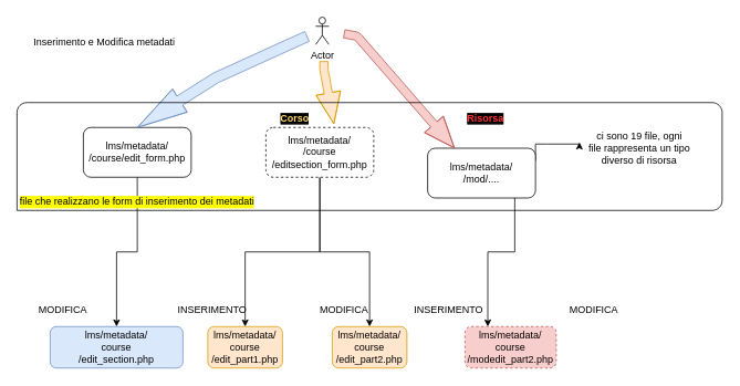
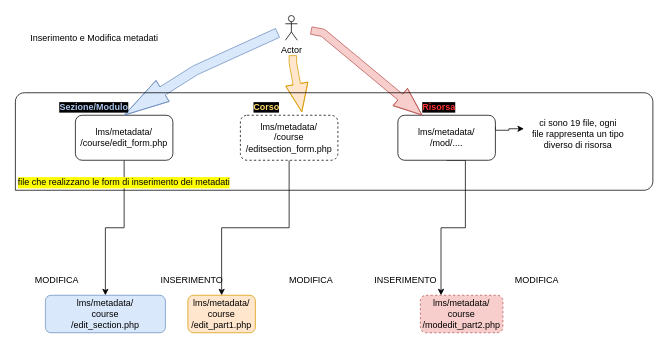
  <mxCell id="0" />
  <mxCell id="1" parent="0" />
  <mxCell id="2" value="Inserimento e Modifica metadati" style="text;html=1;align=center;verticalAlign=middle;resizable=0;points=[];autosize=1;" vertex="1" parent="1"><mxGeometry x="30" y="40" width="190" height="20" as="geometry" /></mxCell>
  <mxCell id="3" style="edgeStyle=orthogonalEdgeStyle;rounded=0;orthogonalLoop=1;jettySize=auto;html=1;exitX=0.5;exitY=1;exitDx=0;exitDy=0;entryX=0.5;entryY=0;entryDx=0;entryDy=0;" edge="1" parent="1" source="4" target="24"><mxGeometry relative="1" as="geometry"><mxPoint x="115" y="383" as="targetPoint" /></mxGeometry></mxCell>
  <mxCell id="4" value="lms/metadata/&lt;br&gt;/course/edit_form.php" style="rounded=1;whiteSpace=wrap;html=1;" vertex="1" parent="1"><mxGeometry x="100" y="153" width="130" height="60" as="geometry" /></mxCell>
  <mxCell id="5" style="edgeStyle=orthogonalEdgeStyle;rounded=0;orthogonalLoop=1;jettySize=auto;html=1;exitX=0.5;exitY=1;exitDx=0;exitDy=0;entryX=0.5;entryY=0;entryDx=0;entryDy=0;" edge="1" parent="1" source="7" target="23"><mxGeometry relative="1" as="geometry"><mxPoint x="358" y="371" as="targetPoint" /></mxGeometry></mxCell>
- <mxCell id="6" style="edgeStyle=orthogonalEdgeStyle;rounded=0;orthogonalLoop=1;jettySize=auto;html=1;exitX=0.5;exitY=1;exitDx=0;exitDy=0;entryX=0.5;entryY=0;entryDx=0;entryDy=0;" edge="1" parent="1" source="7" target="22"><mxGeometry relative="1" as="geometry"><mxPoint x="469.97" y="373" as="targetPoint" /></mxGeometry></mxCell>
  <mxCell id="7" value="lms/metadata/&lt;br&gt;/course&lt;br&gt;/editsection_form.php" style="rounded=1;whiteSpace=wrap;html=1;dashed=1;" vertex="1" parent="1"><mxGeometry x="320" y="153" width="130" height="60" as="geometry" /></mxCell>
  <mxCell id="8" style="edgeStyle=orthogonalEdgeStyle;rounded=0;orthogonalLoop=1;jettySize=auto;html=1;exitX=1;exitY=0.25;exitDx=0;exitDy=0;entryX=-0.014;entryY=0.36;entryDx=0;entryDy=0;entryPerimeter=0;" edge="1" parent="1" source="10" target="11"><mxGeometry relative="1" as="geometry"><mxPoint x="730" y="178" as="targetPoint" /><Array as="points"><mxPoint x="660" y="173" /><mxPoint x="678" y="173" /></Array></mxGeometry></mxCell>
  <mxCell id="9" style="edgeStyle=orthogonalEdgeStyle;rounded=0;orthogonalLoop=1;jettySize=auto;html=1;exitX=0.5;exitY=1;exitDx=0;exitDy=0;entryX=0.25;entryY=0;entryDx=0;entryDy=0;" edge="1" parent="1" source="10" target="21"><mxGeometry relative="1" as="geometry"><Array as="points"><mxPoint x="620" y="213" /><mxPoint x="620" y="303" /><mxPoint x="588" y="303" /></Array></mxGeometry></mxCell>
- <mxCell id="10" value="lms/metadata/&lt;br&gt;/mod/...." style="rounded=1;whiteSpace=wrap;html=1;" vertex="1" parent="1"><mxGeometry x="515" y="178" width="130" height="60" as="geometry" /></mxCell>
+ <mxCell id="10" value="lms/metadata/&lt;br&gt;/mod/...." style="rounded=1;whiteSpace=wrap;html=1;" vertex="1" parent="1"><mxGeometry x="530" y="153" width="130" height="60" as="geometry" /></mxCell>
  <mxCell id="11" value="ci sono 19 file, ogni&lt;br&gt;file rappresenta un tipo&lt;br&gt;diverso di risorsa" style="text;html=1;align=center;verticalAlign=middle;resizable=0;points=[];autosize=1;" vertex="1" parent="1"><mxGeometry x="700" y="153" width="140" height="50" as="geometry" /></mxCell>
  <mxCell id="12" value="Actor" style="shape=umlActor;verticalLabelPosition=bottom;labelBackgroundColor=#ffffff;verticalAlign=top;html=1;outlineConnect=0;" vertex="1" parent="1"><mxGeometry x="380" y="20" width="16" height="33" as="geometry" /></mxCell>
  <mxCell id="13" value="" style="shape=flexArrow;endArrow=classic;html=1;endWidth=19;endSize=12.19;entryX=0.631;entryY=-0.067;entryDx=0;entryDy=0;entryPerimeter=0;fillColor=#ffe6cc;strokeColor=#d79b00;" edge="1" parent="1" target="7"><mxGeometry width="50" height="50" relative="1" as="geometry"><mxPoint x="390" y="73" as="sourcePoint" /><mxPoint x="408" y="163" as="targetPoint" /><Array as="points"><mxPoint x="390" y="83" /></Array></mxGeometry></mxCell>
  <mxCell id="14" value="" style="shape=flexArrow;endArrow=classic;html=1;endWidth=19;endSize=19.72;width=13;entryX=0.5;entryY=0;entryDx=0;entryDy=0;fillColor=#dae8fc;strokeColor=#6c8ebf;" edge="1" parent="1" target="4"><mxGeometry width="50" height="50" relative="1" as="geometry"><mxPoint x="370" y="43" as="sourcePoint" /><mxPoint x="150" y="153" as="targetPoint" /><Array as="points"><mxPoint x="260" y="93" /></Array></mxGeometry></mxCell>
  <mxCell id="15" value="" style="shape=flexArrow;endArrow=classic;html=1;endWidth=19;endSize=12.19;entryX=0.25;entryY=0;entryDx=0;entryDy=0;fillColor=#f8cecc;strokeColor=#b85450;" edge="1" parent="1" target="10"><mxGeometry width="50" height="50" relative="1" as="geometry"><mxPoint x="414" y="40" as="sourcePoint" /><mxPoint x="416.03" y="125.98" as="targetPoint" /><Array as="points"><mxPoint x="430" y="43" /></Array></mxGeometry></mxCell>
  <mxCell id="16" value="" style="verticalLabelPosition=bottom;verticalAlign=top;html=1;shape=mxgraph.basic.three_corner_round_rect;dx=6;shadow=0;fillColor=none;" vertex="1" parent="1"><mxGeometry x="20" y="123" width="850" height="130" as="geometry" /></mxCell>
  <mxCell id="17" value="file che realizzano le form di inserimento dei metadati" style="text;html=1;strokeColor=none;fillColor=none;align=center;verticalAlign=middle;whiteSpace=wrap;rounded=0;shadow=0;labelBackgroundColor=#FFFF00;" vertex="1" parent="1"><mxGeometry x="20" y="233" width="290" height="20" as="geometry" /></mxCell>
+ <mxCell id="18" value="&lt;b&gt;&lt;font color=&quot;#a9c4eb&quot; style=&quot;background-color: rgb(0 , 0 , 0)&quot;&gt;Sezione/Modulo&lt;/font&gt;&lt;/b&gt;" style="text;html=1;strokeColor=none;fillColor=none;align=center;verticalAlign=middle;whiteSpace=wrap;rounded=0;shadow=0;" vertex="1" parent="1"><mxGeometry x="90" y="133" width="70" height="20" as="geometry" /></mxCell>
  <mxCell id="19" value="&lt;b&gt;&lt;font color=&quot;#ffd966&quot; style=&quot;background-color: rgb(0 , 0 , 0)&quot;&gt;Corso&lt;/font&gt;&lt;/b&gt;" style="text;html=1;strokeColor=none;fillColor=none;align=center;verticalAlign=middle;whiteSpace=wrap;rounded=0;shadow=0;" vertex="1" parent="1"><mxGeometry x="320" y="133" width="70" height="20" as="geometry" /></mxCell>
  <mxCell id="20" value="&lt;b&gt;&lt;font color=&quot;#ff3333&quot; style=&quot;background-color: rgb(0 , 0 , 0)&quot;&gt;Risorsa&lt;/font&gt;&lt;/b&gt;" style="text;html=1;strokeColor=none;fillColor=none;align=center;verticalAlign=middle;whiteSpace=wrap;rounded=0;shadow=0;" vertex="1" parent="1"><mxGeometry x="550" y="133" width="70" height="20" as="geometry" /></mxCell>
  <mxCell id="21" value="lms/metadata/&lt;br&gt;course&lt;br&gt;/modedit_part2.php" style="rounded=1;whiteSpace=wrap;html=1;shadow=0;fillColor=#f8cecc;strokeColor=#b85450;dashed=1;" vertex="1" parent="1"><mxGeometry x="560" y="393" width="110" height="50" as="geometry" /></mxCell>
- <mxCell id="22" value="&lt;span style=&quot;font-family: &amp;#34;helvetica&amp;#34; ; font-size: 12px ; font-style: normal ; font-weight: 400 ; letter-spacing: normal ; text-align: center ; text-indent: 0px ; text-transform: none ; word-spacing: 0px ; float: none ; display: inline&quot;&gt;lms/metadata/&lt;/span&gt;&lt;br style=&quot;font-family: &amp;#34;helvetica&amp;#34; ; font-size: 12px ; font-style: normal ; font-weight: 400 ; letter-spacing: normal ; text-align: center ; text-indent: 0px ; text-transform: none ; word-spacing: 0px&quot;&gt;&lt;span style=&quot;font-family: &amp;#34;helvetica&amp;#34; ; font-size: 12px ; font-style: normal ; font-weight: 400 ; letter-spacing: normal ; text-align: center ; text-indent: 0px ; text-transform: none ; word-spacing: 0px ; float: none ; display: inline&quot;&gt;course&lt;/span&gt;&lt;br style=&quot;font-family: &amp;#34;helvetica&amp;#34; ; font-size: 12px ; font-style: normal ; font-weight: 400 ; letter-spacing: normal ; text-align: center ; text-indent: 0px ; text-transform: none ; word-spacing: 0px&quot;&gt;&lt;span style=&quot;font-family: &amp;#34;helvetica&amp;#34; ; font-size: 12px ; font-style: normal ; font-weight: 400 ; letter-spacing: normal ; text-align: center ; text-indent: 0px ; text-transform: none ; word-spacing: 0px ; float: none ; display: inline&quot;&gt;/edit_part2.php&lt;/span&gt;" style="rounded=1;whiteSpace=wrap;html=1;shadow=0;fillColor=#ffe6cc;strokeColor=#d79b00;" vertex="1" parent="1"><mxGeometry x="400" y="393" width="90" height="50" as="geometry" /></mxCell>
  <mxCell id="23" value="lms/metadata/&lt;br&gt;course&lt;br&gt;/edit_part1.php" style="rounded=1;whiteSpace=wrap;html=1;shadow=0;fillColor=#ffe6cc;strokeColor=#d79b00;" vertex="1" parent="1"><mxGeometry x="250" y="393" width="90" height="50" as="geometry" /></mxCell>
  <mxCell id="24" value="&lt;span&gt;lms/metadata/&lt;/span&gt;&lt;br&gt;&lt;span&gt;course&lt;/span&gt;&lt;br&gt;&lt;span&gt;/edit_section.php&lt;/span&gt;" style="rounded=1;whiteSpace=wrap;html=1;shadow=0;fillColor=#dae8fc;labelBackgroundColor=none;strokeColor=#6c8ebf;" vertex="1" parent="1"><mxGeometry x="60" y="393" width="160" height="50" as="geometry" /></mxCell>
  <mxCell id="25" value="MODIFICA" style="text;html=1;align=center;verticalAlign=middle;resizable=0;points=[];autosize=1;" vertex="1" parent="1"><mxGeometry x="40" y="363" width="70" height="20" as="geometry" /></mxCell>
  <mxCell id="26" value="MODIFICA" style="text;html=1;align=center;verticalAlign=middle;resizable=0;points=[];autosize=1;" vertex="1" parent="1"><mxGeometry x="680" y="363" width="70" height="20" as="geometry" /></mxCell>
  <mxCell id="27" value="INSERIMENTO" style="text;html=1;align=center;verticalAlign=middle;resizable=0;points=[];autosize=1;" vertex="1" parent="1"><mxGeometry x="205" y="363" width="100" height="20" as="geometry" /></mxCell>
  <mxCell id="28" value="INSERIMENTO" style="text;html=1;align=center;verticalAlign=middle;resizable=0;points=[];autosize=1;" vertex="1" parent="1"><mxGeometry x="490" y="363" width="100" height="20" as="geometry" /></mxCell>
  <mxCell id="29" value="MODIFICA" style="text;html=1;align=center;verticalAlign=middle;resizable=0;points=[];autosize=1;" vertex="1" parent="1"><mxGeometry x="379" y="363" width="70" height="20" as="geometry" /></mxCell>
